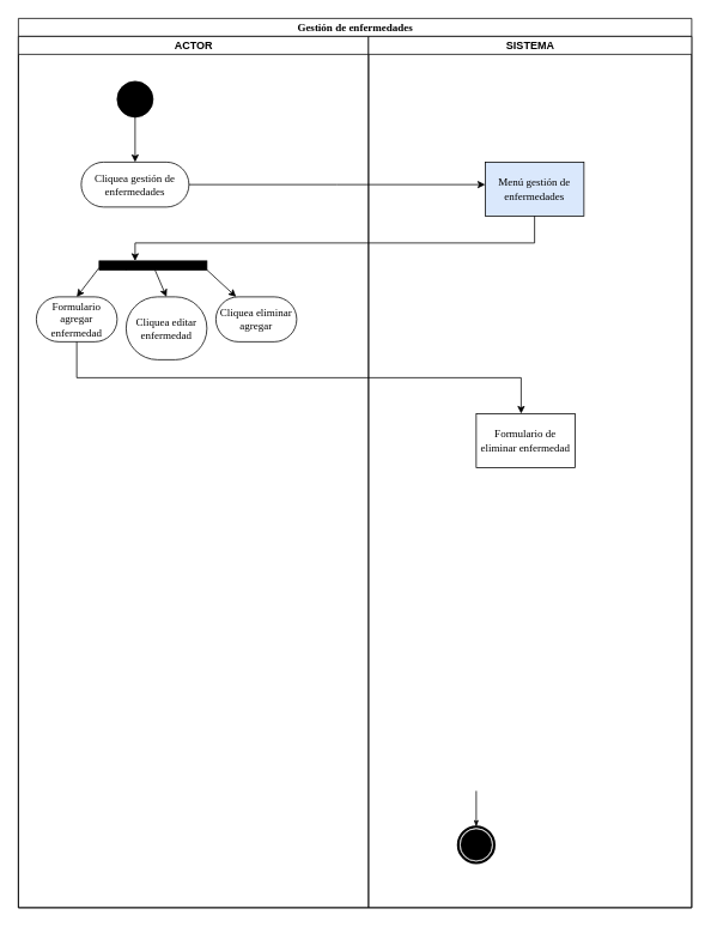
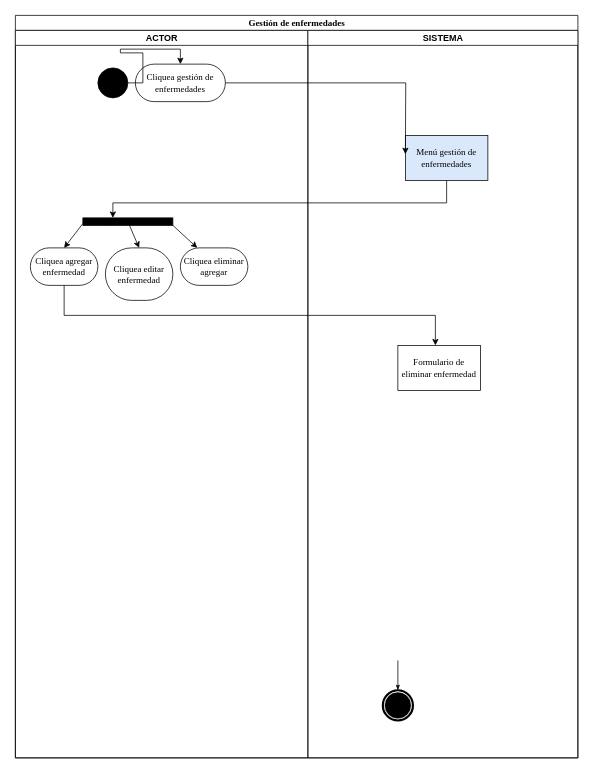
  <mxCell id="0" />
  <mxCell id="1" parent="0" />
  <mxCell id="2" value="Gestión de enfermedades" style="swimlane;html=1;childLayout=stackLayout;startSize=20;rounded=0;shadow=0;comic=0;labelBackgroundColor=none;strokeWidth=1;fontFamily=Verdana;fontSize=12;align=center;" parent="1" vertex="1"><mxGeometry x="20" y="20" width="750" height="990" as="geometry" /></mxCell>
  <mxCell id="3" value="ACTOR" style="swimlane;html=1;startSize=20;" parent="2" vertex="1"><mxGeometry y="20" width="390" height="970" as="geometry" /></mxCell>
- <mxCell id="4" value="Cliquea gestión de enfermedades" style="rounded=1;whiteSpace=wrap;html=1;shadow=0;comic=0;labelBackgroundColor=none;strokeWidth=1;fontFamily=Verdana;fontSize=12;align=center;arcSize=50;" parent="3" vertex="1"><mxGeometry x="70" y="140" width="120" height="50" as="geometry" /></mxCell>
+ <mxCell id="4" value="Cliquea gestión de enfermedades" style="rounded=1;whiteSpace=wrap;html=1;shadow=0;comic=0;labelBackgroundColor=none;strokeWidth=1;fontFamily=Verdana;fontSize=12;align=center;arcSize=50;" parent="3" vertex="1"><mxGeometry x="160" y="45" width="120" height="50" as="geometry" /></mxCell>
  <mxCell id="5" style="edgeStyle=orthogonalEdgeStyle;rounded=0;orthogonalLoop=1;jettySize=auto;html=1;entryX=0.5;entryY=0;entryDx=0;entryDy=0;" edge="1" parent="3" source="6" target="4"><mxGeometry relative="1" as="geometry" /></mxCell>
  <mxCell id="6" value="" style="ellipse;whiteSpace=wrap;html=1;rounded=0;shadow=0;comic=0;labelBackgroundColor=none;strokeWidth=1;fillColor=#000000;fontFamily=Verdana;fontSize=12;align=center;" parent="3" vertex="1"><mxGeometry x="110" y="50" width="40" height="40" as="geometry" /></mxCell>
  <mxCell id="7" value="" style="rounded=0;whiteSpace=wrap;html=1;fillColor=#000000;" vertex="1" parent="3"><mxGeometry x="90" y="250" width="120" height="10" as="geometry" /></mxCell>
- <mxCell id="8" value="Formulario agregar enfermedad" style="rounded=1;whiteSpace=wrap;html=1;shadow=0;comic=0;labelBackgroundColor=none;strokeWidth=1;fontFamily=Verdana;fontSize=12;align=center;arcSize=50;" vertex="1" parent="3"><mxGeometry x="20" y="290" width="90" height="50" as="geometry" /></mxCell>
+ <mxCell id="8" value="Cliquea agregar enfermedad" style="rounded=1;whiteSpace=wrap;html=1;shadow=0;comic=0;labelBackgroundColor=none;strokeWidth=1;fontFamily=Verdana;fontSize=12;align=center;arcSize=50;" vertex="1" parent="3"><mxGeometry x="20" y="290" width="90" height="50" as="geometry" /></mxCell>
  <mxCell id="9" value="Cliquea editar enfermedad" style="rounded=1;whiteSpace=wrap;html=1;shadow=0;comic=0;labelBackgroundColor=none;strokeWidth=1;fontFamily=Verdana;fontSize=12;align=center;arcSize=50;" vertex="1" parent="3"><mxGeometry x="120" y="290" width="90" height="70" as="geometry" /></mxCell>
  <mxCell id="10" style="edgeStyle=none;rounded=0;orthogonalLoop=1;jettySize=auto;html=1;entryX=0.5;entryY=0;entryDx=0;entryDy=0;" edge="1" parent="3" source="7" target="9"><mxGeometry relative="1" as="geometry"><mxPoint x="150" y="290" as="targetPoint" /></mxGeometry></mxCell>
  <mxCell id="11" value="Cliquea eliminar agregar" style="rounded=1;whiteSpace=wrap;html=1;shadow=0;comic=0;labelBackgroundColor=none;strokeWidth=1;fontFamily=Verdana;fontSize=12;align=center;arcSize=50;" vertex="1" parent="3"><mxGeometry x="220" y="290" width="90" height="50" as="geometry" /></mxCell>
  <mxCell id="12" style="edgeStyle=none;rounded=0;orthogonalLoop=1;jettySize=auto;html=1;exitX=1;exitY=1;exitDx=0;exitDy=0;entryX=0.25;entryY=0;entryDx=0;entryDy=0;" edge="1" parent="3" source="7" target="11"><mxGeometry relative="1" as="geometry"><mxPoint x="210" y="280" as="targetPoint" /></mxGeometry></mxCell>
  <mxCell id="13" style="rounded=0;orthogonalLoop=1;jettySize=auto;html=1;exitX=0;exitY=0.75;exitDx=0;exitDy=0;entryX=0.5;entryY=0;entryDx=0;entryDy=0;" edge="1" parent="3" source="7" target="8"><mxGeometry relative="1" as="geometry"><mxPoint x="50" y="290" as="targetPoint" /></mxGeometry></mxCell>
  <mxCell id="14" style="edgeStyle=none;rounded=0;orthogonalLoop=1;jettySize=auto;html=1;exitX=0.75;exitY=1;exitDx=0;exitDy=0;" edge="1" parent="3" source="11" target="11"><mxGeometry relative="1" as="geometry" /></mxCell>
  <mxCell id="15" style="edgeStyle=none;rounded=0;orthogonalLoop=1;jettySize=auto;html=1;exitX=0.25;exitY=1;exitDx=0;exitDy=0;entryX=0.25;entryY=0;entryDx=0;entryDy=0;" edge="1" parent="3" source="7" target="7"><mxGeometry relative="1" as="geometry" /></mxCell>
  <mxCell id="16" value="SISTEMA" style="swimlane;html=1;startSize=20;" parent="2" vertex="1"><mxGeometry x="390" y="20" width="360" height="970" as="geometry" /></mxCell>
  <mxCell id="17" style="edgeStyle=none;rounded=0;html=1;labelBackgroundColor=none;startArrow=none;startFill=0;startSize=5;endArrow=classicThin;endFill=1;endSize=5;jettySize=auto;orthogonalLoop=1;strokeWidth=1;fontFamily=Verdana;fontSize=12" parent="16" target="18" edge="1"><mxGeometry relative="1" as="geometry"><mxPoint x="120" y="840" as="sourcePoint" /></mxGeometry></mxCell>
  <mxCell id="18" value="" style="shape=mxgraph.bpmn.shape;html=1;verticalLabelPosition=bottom;labelBackgroundColor=#ffffff;verticalAlign=top;perimeter=ellipsePerimeter;outline=end;symbol=terminate;rounded=0;shadow=0;comic=0;strokeWidth=1;fontFamily=Verdana;fontSize=12;align=center;" parent="16" vertex="1"><mxGeometry x="100" y="880" width="40" height="40" as="geometry" /></mxCell>
  <mxCell id="19" value="Menú gestión de enfermedades" style="rounded=0;whiteSpace=wrap;html=1;shadow=0;comic=0;labelBackgroundColor=none;strokeWidth=1;fontFamily=Verdana;fontSize=12;align=center;arcSize=50;fillColor=#dae8fc;" parent="16" vertex="1"><mxGeometry x="130" y="140" width="110" height="60" as="geometry" /></mxCell>
  <mxCell id="20" value="Formulario de eliminar enfermedad" style="rounded=0;whiteSpace=wrap;html=1;shadow=0;comic=0;labelBackgroundColor=none;strokeWidth=1;fontFamily=Verdana;fontSize=12;align=center;arcSize=50;" vertex="1" parent="16"><mxGeometry x="120" y="420" width="110" height="60" as="geometry" /></mxCell>
  <mxCell id="21" style="edgeStyle=orthogonalEdgeStyle;rounded=0;orthogonalLoop=1;jettySize=auto;html=1;" edge="1" parent="1" source="4"><mxGeometry relative="1" as="geometry"><mxPoint x="540" y="205" as="targetPoint" /></mxGeometry></mxCell>
  <mxCell id="22" style="edgeStyle=orthogonalEdgeStyle;rounded=0;orthogonalLoop=1;jettySize=auto;html=1;" edge="1" parent="1" source="19"><mxGeometry relative="1" as="geometry"><mxPoint x="150" y="290" as="targetPoint" /><Array as="points"><mxPoint x="595" y="270" /><mxPoint x="150" y="270" /></Array></mxGeometry></mxCell>
  <mxCell id="23" style="edgeStyle=orthogonalEdgeStyle;rounded=0;orthogonalLoop=1;jettySize=auto;html=1;" edge="1" parent="1" source="8"><mxGeometry relative="1" as="geometry"><mxPoint x="580" y="460" as="targetPoint" /><Array as="points"><mxPoint x="85" y="420" /><mxPoint x="580" y="420" /></Array></mxGeometry></mxCell>
